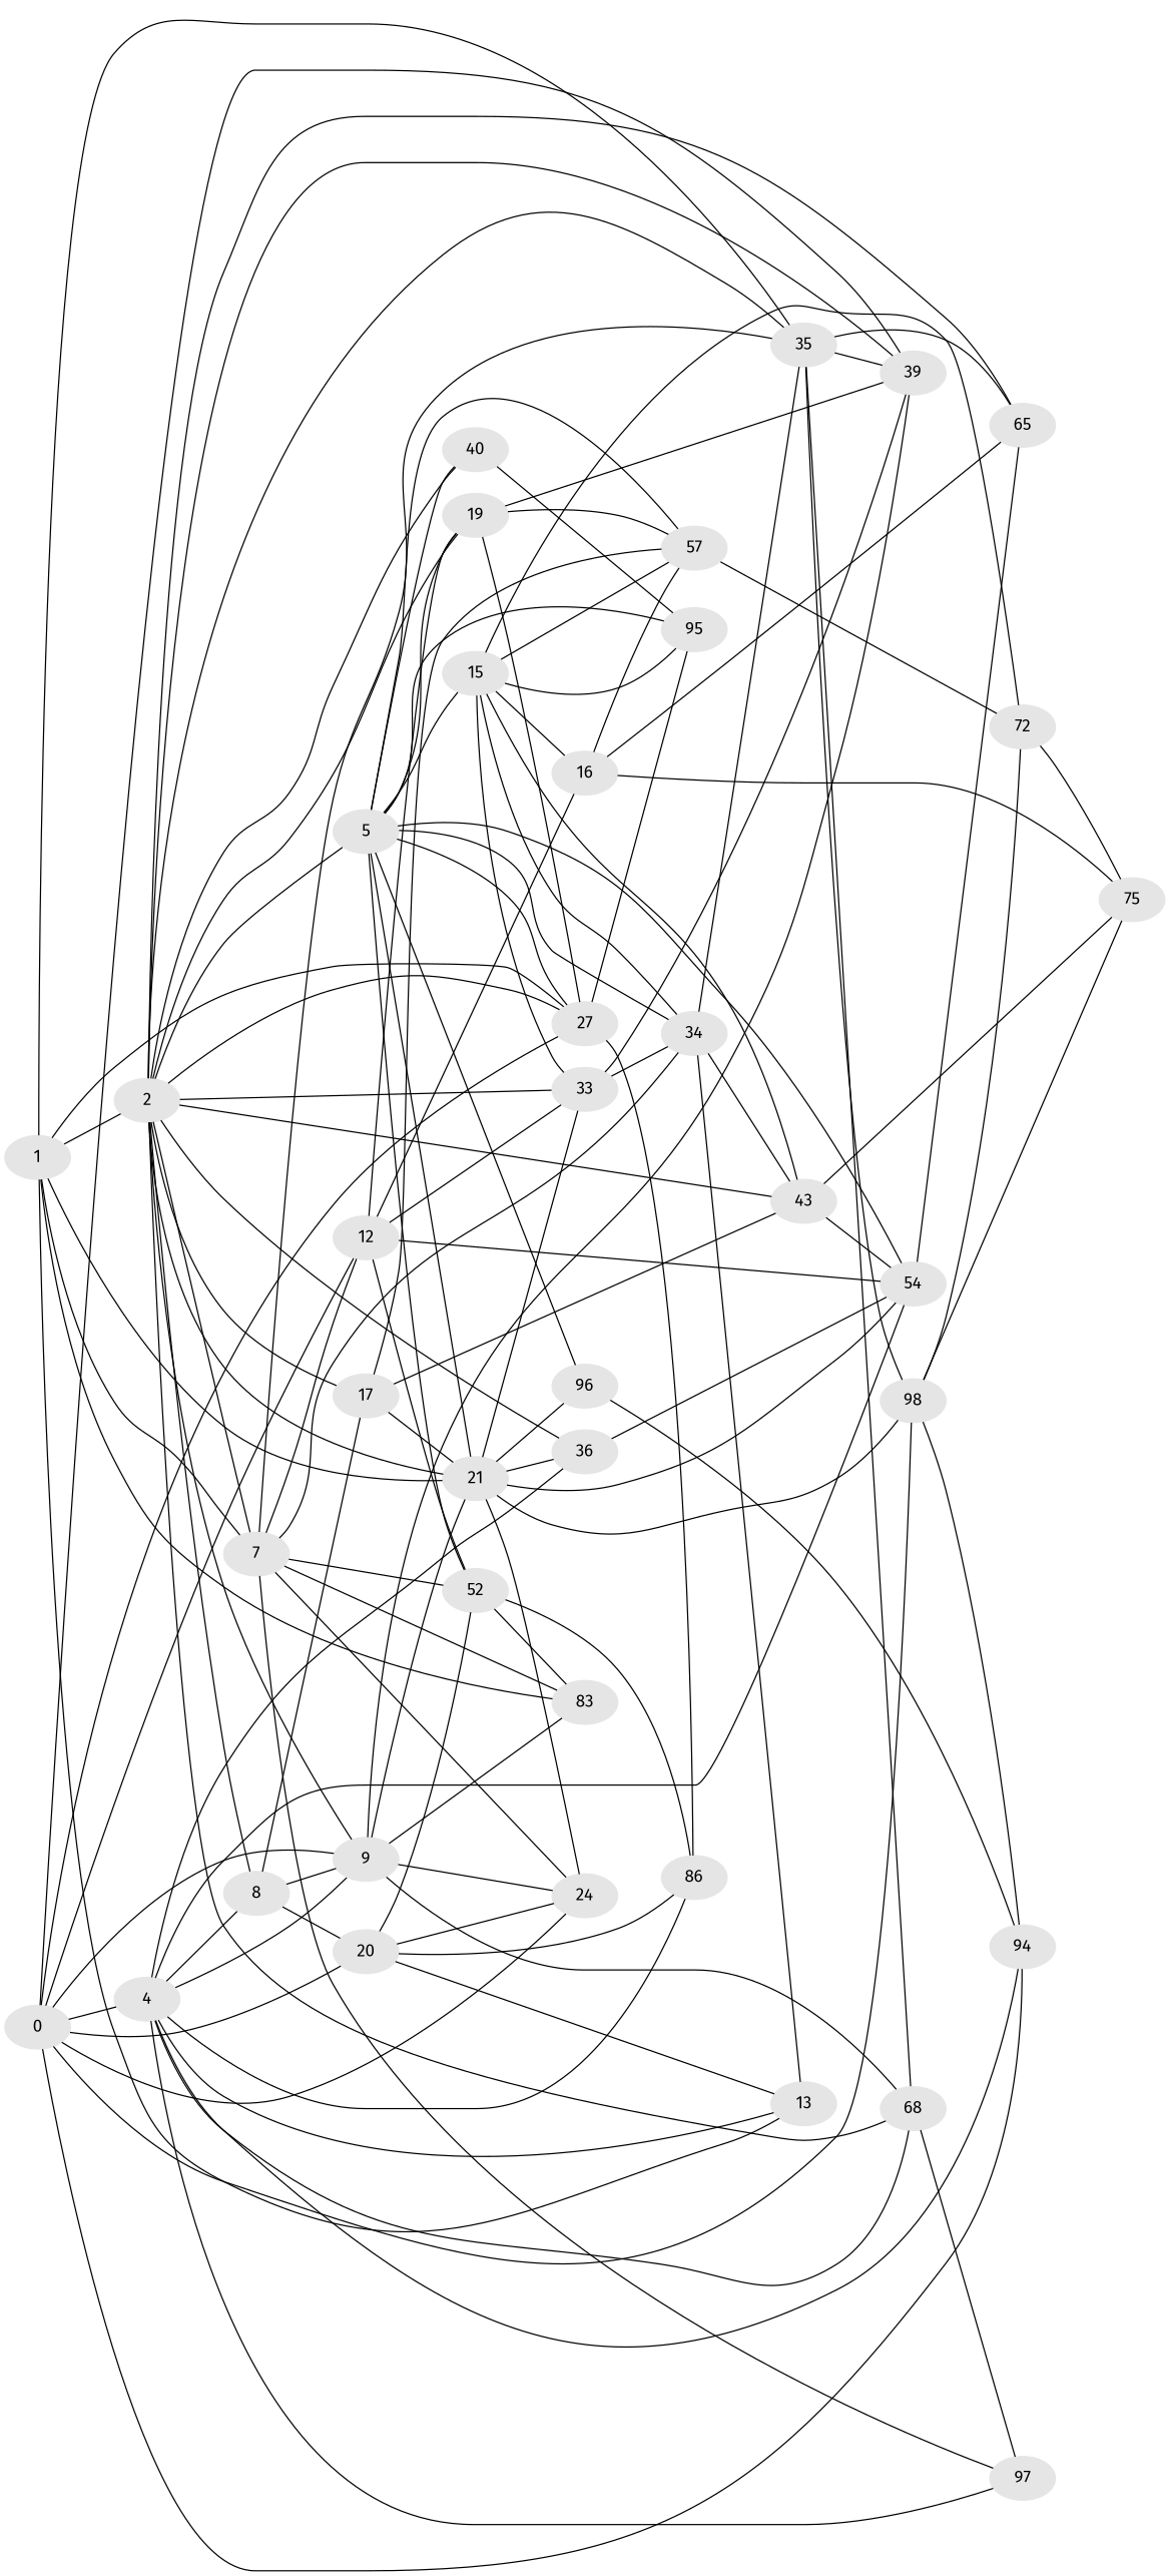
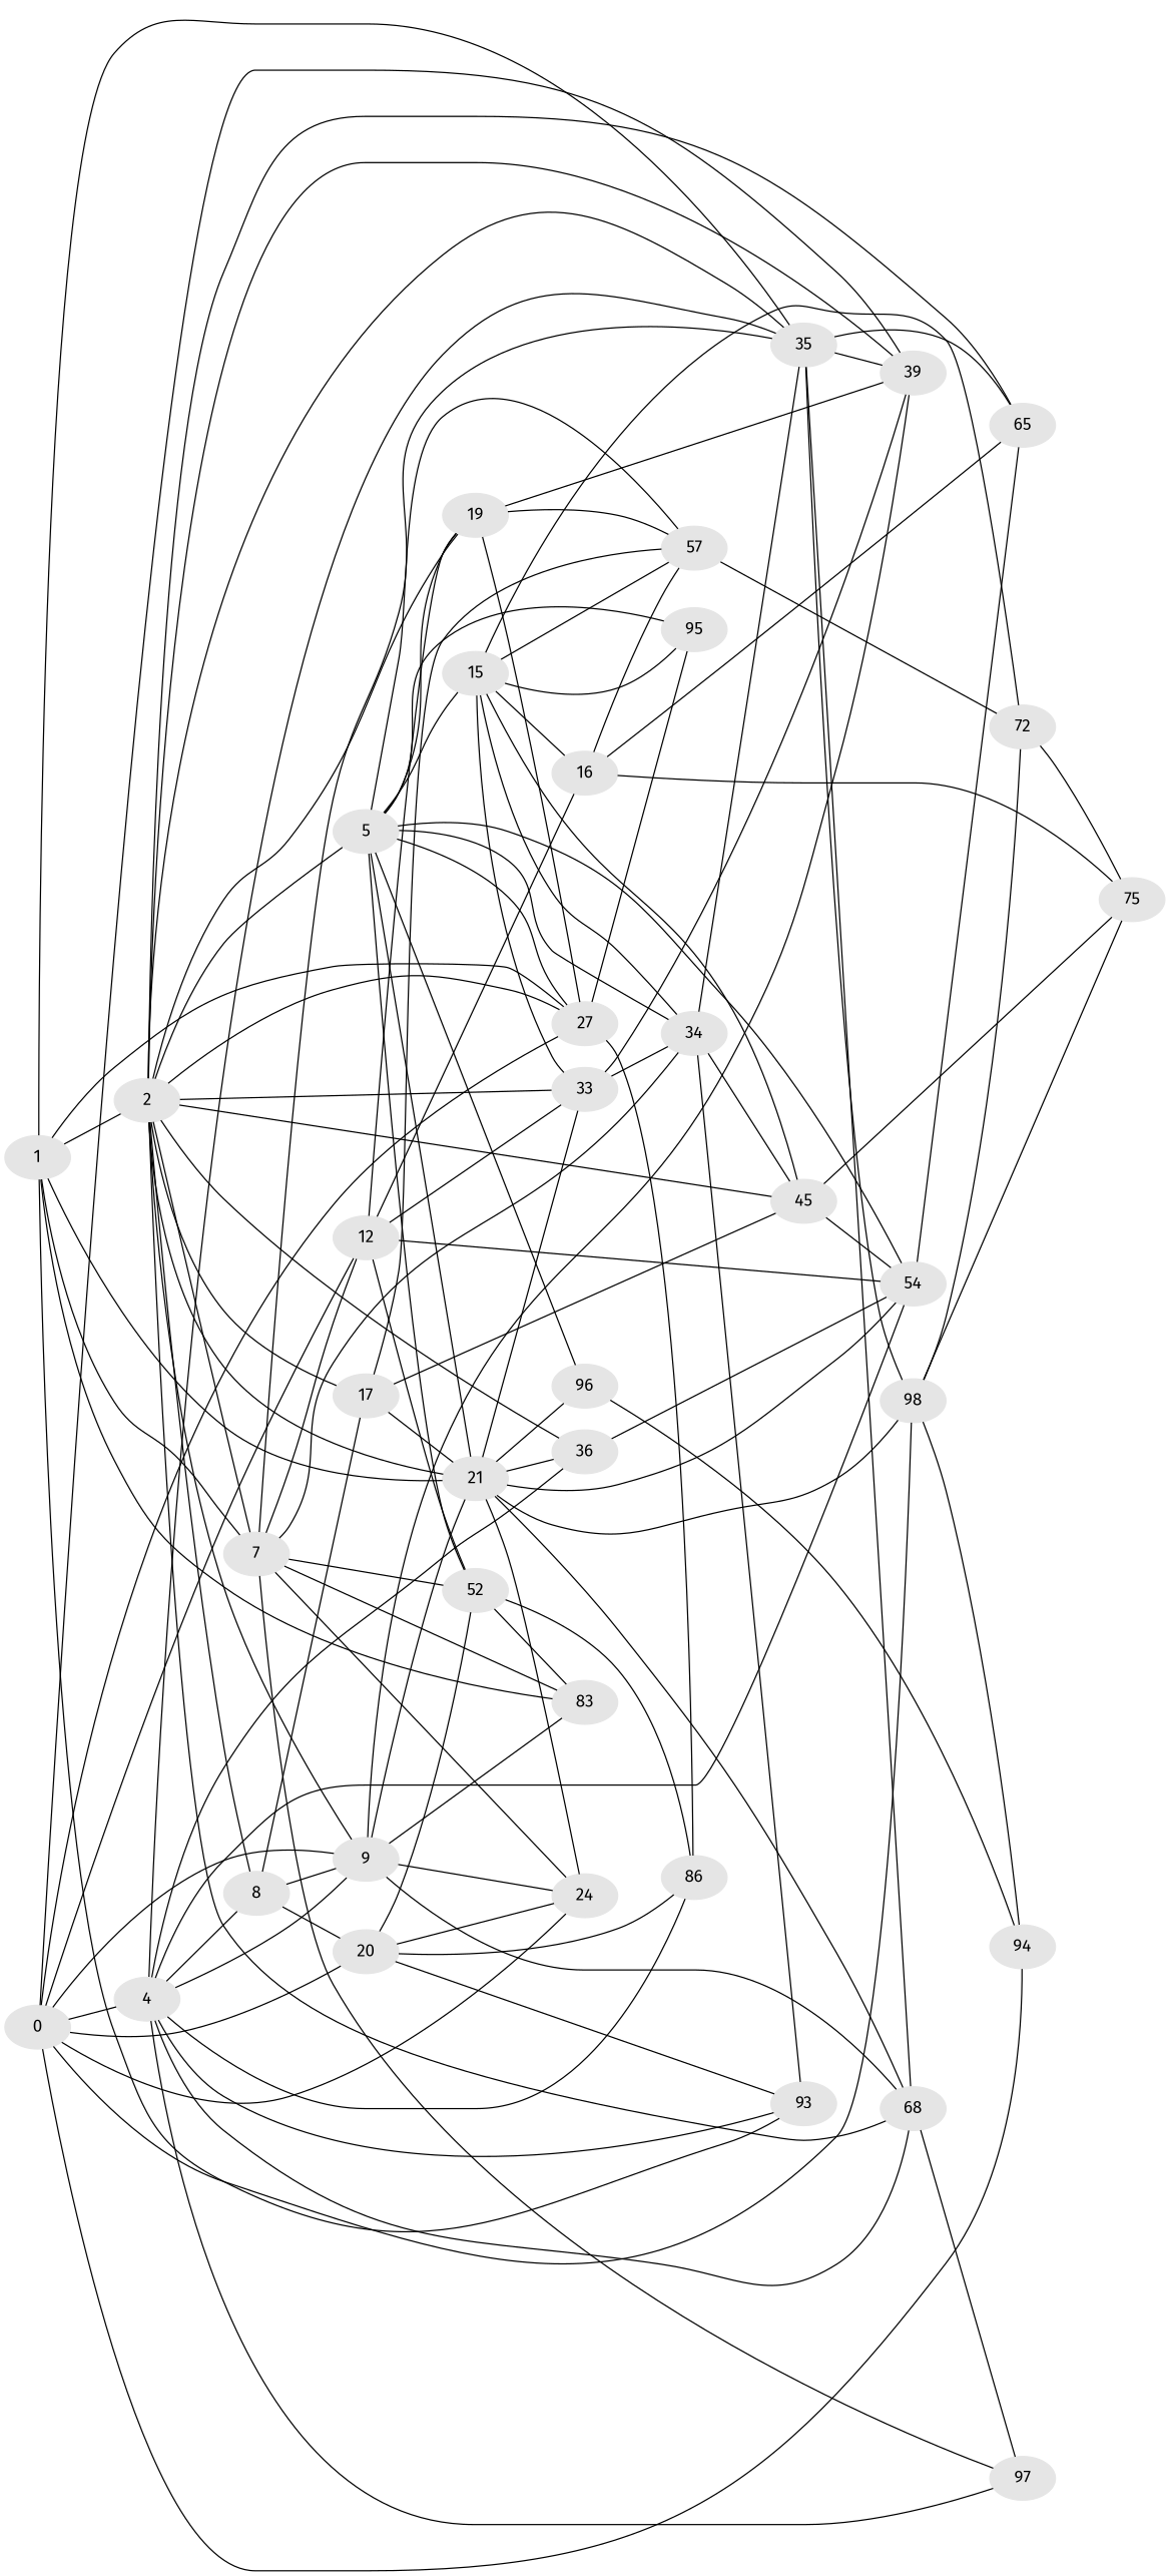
  graph {
    fontname="Fira Sans"
    rankdir=LR
    node [color=gray90 fontname="Fira Sans" style=filled]
    edge [fontname="Fira Sans"]
    1 [super="+32+42"]
    2 [super="+6+25+62"]
    7 [super="+10+38"]
    21 [super="+46+49"]
    27 [super="+29+74"]
    35 [super="+101+63"]
    83
-   93 [label=13]
+   93
    5 [super="+85+64+13"]
    8 [super="+55"]
    9 [super="+37+26+44"]
    17 [super="+99"]
    19 [super="+30"]
    33 [super="+79+78"]
    36
    39 [super="+53"]
-   40
-   45 [super="+81" label=43]
+   45 [super="+81"]
    65
    68 [super="+80"]
    12 [super="+69+14"]
    24 [super="+50"]
    97
    34 [super="+92+89"]
    52 [super="+76"]
    n26 [label=98 super="+61"]
    54 [super="+59+58"]
    n28 [label=96]
    86
    95
    15 [super="+100+47"]
    57 [super="+102"]
    20 [super="+84+70"]
    75
    n35 [label=0 super="+22+18"]
    4 [super="+67+28"]
    94
    16 [super="+66"]
    72
    1 -- 2
    1 -- 7
    1 -- 21
    1 -- 27 [weight=2]
    1 -- 35
    1 -- 83
    1 -- 93
    2 -- 7
    2 -- 21
    2 -- 27
    2 -- 35
    2 -- 5 [weight=2]
    2 -- 8
    2 -- 9
    2 -- 17
    2 -- 19
    2 -- 33
    2 -- 36
    2 -- 39
-   2 -- 40
    2 -- 45
    2 -- 65
    2 -- 68
    7 -- 35
    7 -- 83
    7 -- 12
    7 -- 24
    7 -- 97
    7 -- 34
    7 -- 52
    21 -- 33
    21 -- 36
+   21 -- 68
    21 -- 24
    21 -- n26
    21 -- 54
    21 -- n28 [weight=2]
    27 -- 86
    27 -- 95
    35 -- 39
    35 -- 65
    35 -- 68
    35 -- n26
    5 -- 21
    5 -- 27
    5 -- 19
-   5 -- 40 [weight=2]
    5 -- 34 [weight=2]
    5 -- 52
    5 -- 54
    5 -- n28
    5 -- 95
    5 -- 15
    5 -- 57
    8 -- 9 [weight=2]
    8 -- 17
    8 -- 20
    9 -- 21
    9 -- 83
    9 -- 39
    9 -- 68
    9 -- 24
    17 -- 21 [weight=2]
    17 -- 45
    17 -- 57
    19 -- 27
    19 -- 39
    19 -- 57
    33 -- 39
    33 -- 34
    36 -- 54
-   40 -- 95
    45 -- 54
    45 -- 75
    68 -- 97
    12 -- 19
    12 -- 33
    12 -- 52
    12 -- 54 [weight=2]
    12 -- 16
    34 -- 35
    34 -- 93
    34 -- 45
    52 -- 83
    52 -- 86
    n26 -- 75
    n26 -- 94
    n26 -- 72
    54 -- 65
    n28 -- 94
    15 -- 33
    15 -- 45
    15 -- 34
    15 -- 95
    15 -- 57
    15 -- 16
    15 -- 72
    57 -- 72
    20 -- 93
    20 -- 24 [weight=2]
    20 -- 52
    20 -- 86
    n35 -- 27
    n35 -- 9
    n35 -- 39
    n35 -- 12
    n35 -- 24
    n35 -- n26
    n35 -- 20 [weight=2]
    n35 -- 4
    n35 -- 94
    4 -- 93
    4 -- 8
    4 -- 9
    4 -- 36
    4 -- 68
    4 -- 97
    4 -- 54
    4 -- 86
-   4 -- 94
+   4 -- 35
    16 -- 65
    16 -- 57
    16 -- 75
    72 -- 75
  }
